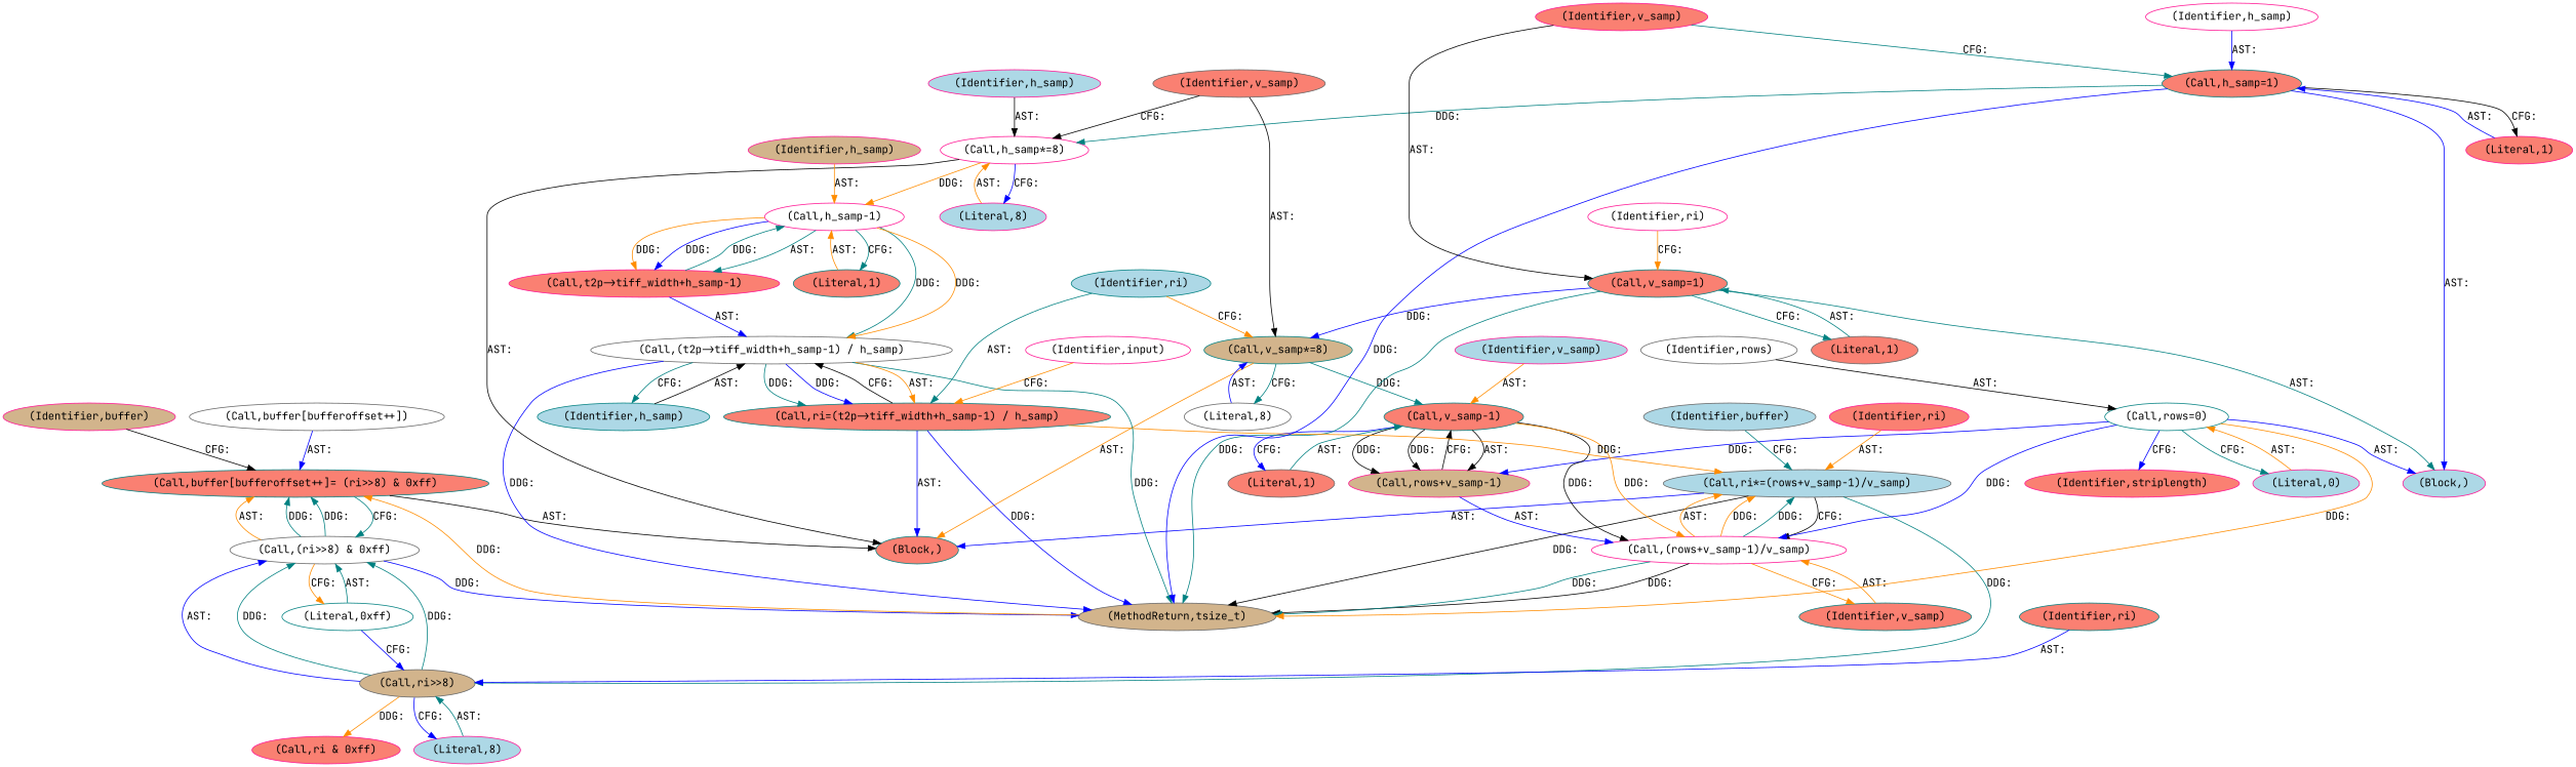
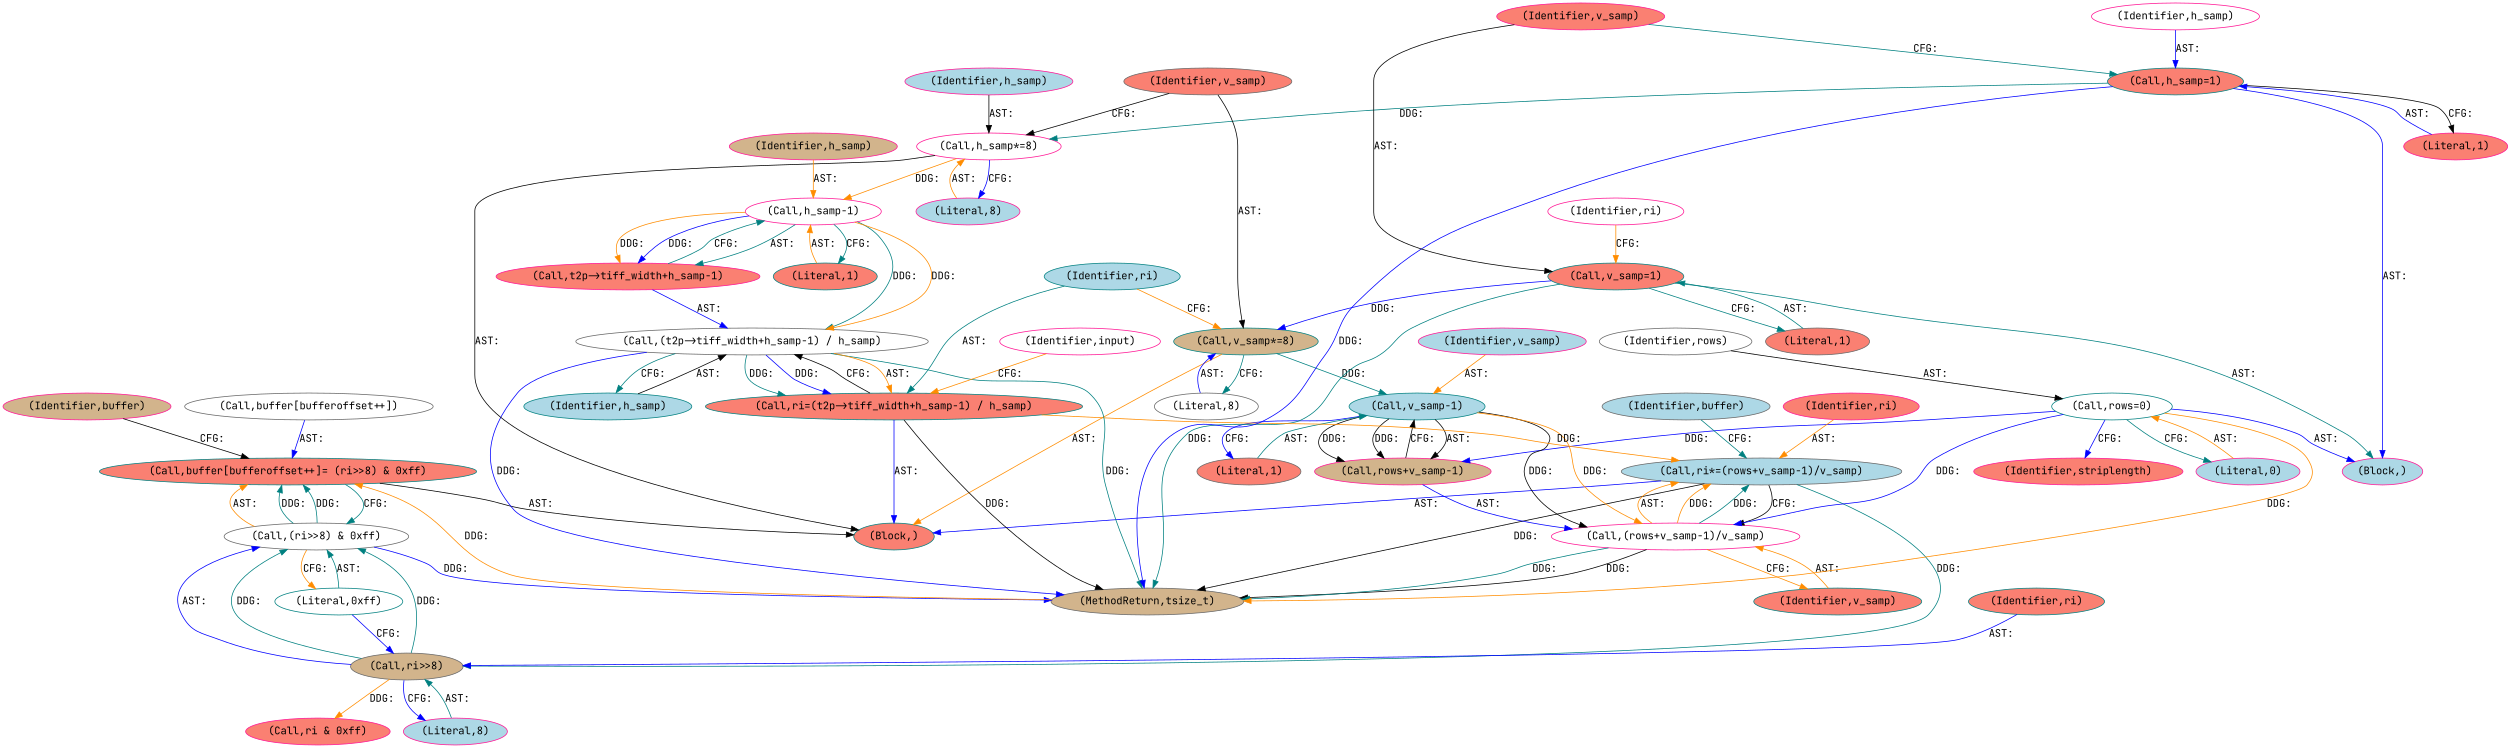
  digraph {
    fontname="JetBrains Mono"
    node [color=deeppink fillcolor=salmon fontname="JetBrains Mono" style=filled]
    edge [color=teal fontname="JetBrains Mono"]
    n1 [color=teal label="(Call,buffer[bufferoffset++]= (ri>>8) & 0xff)"]
    n2 [color=gray40 fillcolor=white label="(Call,(ri>>8) & 0xff)"]
    n3 [color=teal label="(Block,)"]
    n4 [color=gray40 fillcolor=tan label="(MethodReturn,tsize_t)"]
    n5 [color=teal fillcolor=white label="(Literal,0xff)"]
    n6 [color=gray40 fillcolor=tan label="(Call,ri>>8)"]
    n7 [label="(Call,ri & 0xff)"]
    n8 [fillcolor=lightblue label="(Literal,8)"]
    n9 [color=gray40 fillcolor=lightblue label="(Call,ri*=(rows+v_samp-1)/v_samp)"]
    n10 [fillcolor=white label="(Call,(rows+v_samp-1)/v_samp)"]
    n11 [color=teal label="(Identifier,v_samp)"]
    n12 [color=teal fillcolor=white label="(Call,rows=0)"]
    n13 [fillcolor=tan label="(Call,rows+v_samp-1)"]
    n14 [fillcolor=lightblue label="(Literal,0)"]
    n15 [fillcolor=lightblue label="(Block,)"]
    n16 [label="(Identifier,striplength)"]
-   n17 [color=teal label="(Call,v_samp-1)"]
+   n17 [color=teal fillcolor=lightblue label="(Call,v_samp-1)"]
    n18 [color=gray40 label="(Literal,1)"]
    n19 [color=teal fillcolor=tan label="(Call,v_samp*=8)"]
    n20 [color=gray40 fillcolor=white label="(Literal,8)"]
    n21 [color=teal label="(Call,v_samp=1)"]
    n22 [color=gray40 label="(Literal,1)"]
    n23 [color=teal label="(Call,ri=(t2p->tiff_width+h_samp-1) / h_samp)"]
    n24 [color=gray40 fillcolor=white label="(Call,(t2p->tiff_width+h_samp-1) / h_samp)"]
    n25 [color=teal fillcolor=lightblue label="(Identifier,h_samp)"]
    n26 [fillcolor=white label="(Call,h_samp-1)"]
    n27 [color=teal label="(Literal,1)"]
    n28 [label="(Call,t2p->tiff_width+h_samp-1)"]
    n29 [fillcolor=white label="(Call,h_samp*=8)"]
    n30 [fillcolor=lightblue label="(Literal,8)"]
    n31 [color=teal label="(Call,h_samp=1)"]
    n32 [label="(Literal,1)"]
    n33 [color=teal fillcolor=lightblue label="(Identifier,ri)"]
    n34 [fillcolor=white label="(Identifier,input)"]
    n35 [fillcolor=lightblue label="(Identifier,h_samp)"]
    n36 [fillcolor=white label="(Identifier,ri)"]
    n37 [color=gray40 fillcolor=lightblue label="(Identifier,buffer)"]
    n38 [label="(Identifier,v_samp)"]
    n39 [fillcolor=tan label="(Identifier,h_samp)"]
    n40 [color=gray40 fillcolor=white label="(Identifier,rows)"]
    n41 [color=gray40 label="(Identifier,v_samp)"]
    n42 [fillcolor=tan label="(Identifier,buffer)"]
    n43 [fillcolor=lightblue label="(Identifier,v_samp)"]
    n44 [color=teal label="(Identifier,ri)"]
    n45 [color=gray40 fillcolor=white label="(Call,buffer[bufferoffset++])"]
    n46 [label="(Identifier,ri)"]
    n47 [fillcolor=white label="(Identifier,h_samp)"]
    n1 -> n2 [label="CFG: "]
    n1 -> n3 [color=black label="AST: "]
    n2 -> n1 [color=darkorange label="AST: "]
    n2 -> n1 [label="DDG: "]
    n2 -> n1 [label="DDG: "]
    n2 -> n4 [color=blue label="DDG: "]
    n2 -> n5 [color=darkorange label="CFG: "]
    n4 -> n1 [color=darkorange label="DDG: "]
    n5 -> n2 [label="AST: "]
    n5 -> n6 [color=blue label="CFG: "]
    n6 -> n2 [color=blue label="AST: "]
    n6 -> n2 [label="DDG: "]
    n6 -> n2 [label="DDG: "]
    n6 -> n7 [color=darkorange label="DDG: "]
    n6 -> n8 [color=blue label="CFG: "]
    n8 -> n6 [label="AST: "]
    n9 -> n3 [color=blue label="AST: "]
    n9 -> n4 [color=black label="DDG: "]
    n9 -> n6 [label="DDG: "]
    n9 -> n10 [color=black label="CFG: "]
    n10 -> n4 [color=black label="DDG: "]
    n10 -> n4 [label="DDG: "]
    n10 -> n9 [color=darkorange label="AST: "]
    n10 -> n9 [color=darkorange label="DDG: "]
    n10 -> n9 [label="DDG: "]
    n10 -> n11 [color=darkorange label="CFG: "]
    n11 -> n10 [color=darkorange label="AST: "]
    n12 -> n4 [color=darkorange label="DDG: "]
    n12 -> n10 [color=blue label="DDG: "]
    n12 -> n13 [color=blue label="DDG: "]
    n12 -> n14 [label="CFG: "]
    n12 -> n15 [color=blue label="AST: "]
    n12 -> n16 [color=blue label="CFG: "]
    n13 -> n10 [color=blue label="AST: "]
    n13 -> n17 [color=black label="CFG: "]
    n14 -> n12 [color=darkorange label="AST: "]
    n17 -> n10 [color=black label="DDG: "]
    n17 -> n10 [color=darkorange label="DDG: "]
    n17 -> n13 [color=black label="AST: "]
    n17 -> n13 [color=black label="DDG: "]
    n17 -> n13 [color=black label="DDG: "]
    n17 -> n18 [color=blue label="CFG: "]
    n18 -> n17 [label="AST: "]
    n19 -> n3 [color=darkorange label="AST: "]
    n19 -> n17 [label="DDG: "]
    n19 -> n20 [label="CFG: "]
    n20 -> n19 [color=blue label="AST: "]
    n21 -> n4 [label="DDG: "]
    n21 -> n15 [label="AST: "]
    n21 -> n19 [color=blue label="DDG: "]
    n21 -> n22 [label="CFG: "]
    n22 -> n21 [label="AST: "]
    n23 -> n3 [color=blue label="AST: "]
-   n23 -> n4 [color=blue label="DDG: "]
+   n23 -> n4 [color=black label="DDG: "]
    n23 -> n9 [color=darkorange label="DDG: "]
    n23 -> n24 [color=black label="CFG: "]
    n24 -> n4 [label="DDG: "]
    n24 -> n4 [color=blue label="DDG: "]
    n24 -> n23 [color=darkorange label="AST: "]
    n24 -> n23 [label="DDG: "]
    n24 -> n23 [color=blue label="DDG: "]
    n24 -> n25 [label="CFG: "]
    n25 -> n24 [color=black label="AST: "]
    n26 -> n24 [label="DDG: "]
    n26 -> n24 [color=darkorange label="DDG: "]
    n26 -> n27 [label="CFG: "]
    n26 -> n28 [label="AST: "]
    n26 -> n28 [color=darkorange label="DDG: "]
    n26 -> n28 [color=blue label="DDG: "]
    n27 -> n26 [color=darkorange label="AST: "]
    n28 -> n24 [color=blue label="AST: "]
-   n28 -> n26 [label="DDG: "]
+   n28 -> n26 [label="CFG: "]
    n29 -> n3 [color=black label="AST: "]
    n29 -> n26 [color=darkorange label="DDG: "]
    n29 -> n30 [color=blue label="CFG: "]
    n30 -> n29 [color=darkorange label="AST: "]
    n31 -> n4 [color=blue label="DDG: "]
    n31 -> n15 [color=blue label="AST: "]
    n31 -> n29 [label="DDG: "]
    n31 -> n32 [color=black label="CFG: "]
    n32 -> n31 [color=blue label="AST: "]
    n33 -> n19 [color=darkorange label="CFG: "]
    n33 -> n23 [label="AST: "]
    n34 -> n23 [color=darkorange label="CFG: "]
    n35 -> n29 [color=black label="AST: "]
    n36 -> n21 [color=darkorange label="CFG: "]
    n37 -> n9 [label="CFG: "]
    n38 -> n21 [color=black label="AST: "]
    n38 -> n31 [label="CFG: "]
    n39 -> n26 [color=darkorange label="AST: "]
    n40 -> n12 [color=black label="AST: "]
    n41 -> n19 [color=black label="AST: "]
    n41 -> n29 [color=black label="CFG: "]
    n42 -> n1 [color=black label="CFG: "]
    n43 -> n17 [color=darkorange label="AST: "]
    n44 -> n6 [color=blue label="AST: "]
    n45 -> n1 [color=blue label="AST: "]
    n46 -> n9 [color=darkorange label="AST: "]
    n47 -> n31 [color=blue label="AST: "]
  }
